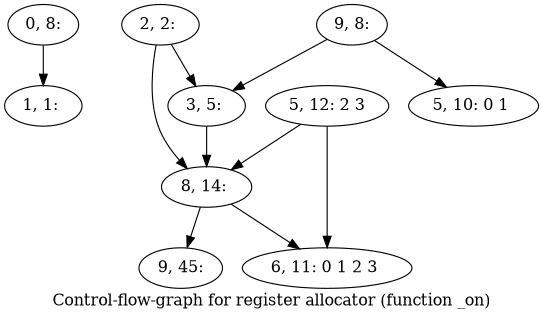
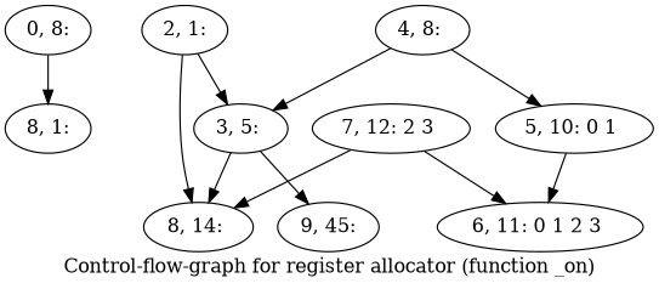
  digraph {
    label="Control-flow-graph for register allocator (function _on)"
    n1 [label="0, 8:"]
-   n2 [label="1, 1: "]
-   n3 [label="2, 2: "]
+   n2 [label="8, 1:"]
+   n3 [label="2, 1:"]
    n4 [label="3, 5: "]
    n5 [label="8, 14: "]
    n6 [label="9, 45:"]
-   n7 [label="9, 8:"]
+   n7 [label="4, 8: "]
    n8 [label="5, 10: 0 1 "]
    n9 [label="6, 11: 0 1 2 3 "]
-   n10 [label="5, 12: 2 3"]
+   n10 [label="7, 12: 2 3 "]
    n1 -> n2
    n3 -> n4
    n3 -> n5
    n4 -> n5
-   n5 -> n6
+   n4 -> n6
    n7 -> n4
    n7 -> n8
-   n5 -> n9
+   n8 -> n9
    n10 -> n5
    n10 -> n9
  }
